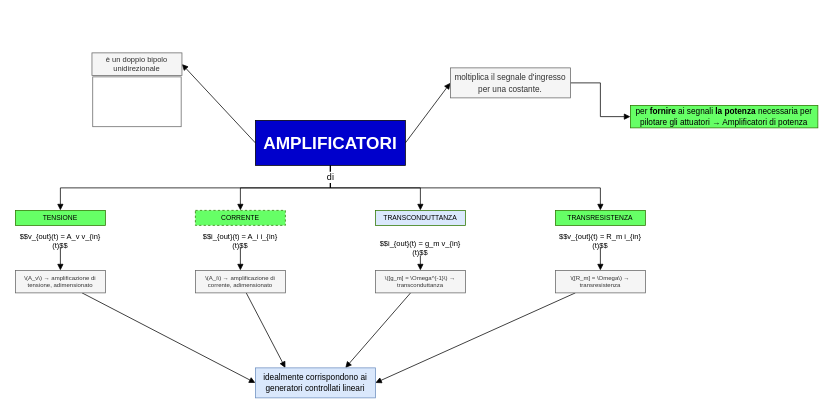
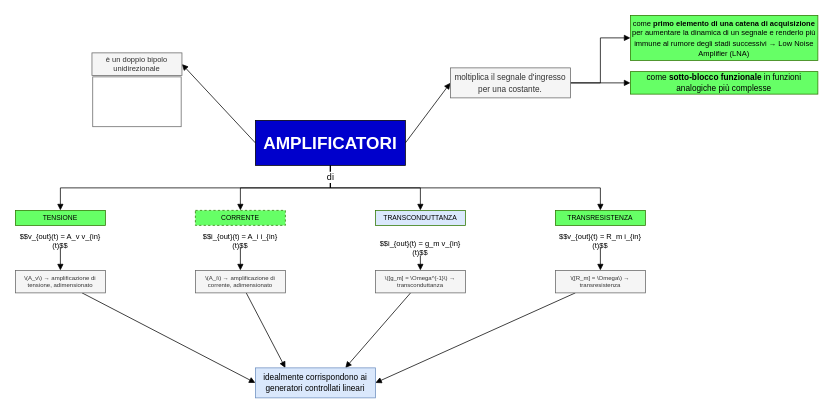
  <mxCell id="0" />
  <mxCell id="1" parent="0" />
  <mxCell id="2" value="" style="edgeStyle=orthogonalEdgeStyle;rounded=0;orthogonalLoop=1;jettySize=auto;html=1;fontSize=23;fontColor=#FFFFFF;endArrow=block;endFill=1;" edge="1" parent="1" source="9" target="10"><mxGeometry relative="1" as="geometry"><Array as="points"><mxPoint x="440" y="250" /><mxPoint x="80" y="250" /></Array></mxGeometry></mxCell>
  <mxCell id="3" style="edgeStyle=orthogonalEdgeStyle;rounded=0;orthogonalLoop=1;jettySize=auto;html=1;entryX=0.5;entryY=0;entryDx=0;entryDy=0;fontSize=23;fontColor=#FFFFFF;endArrow=block;endFill=1;" edge="1" parent="1" source="9" target="11"><mxGeometry relative="1" as="geometry"><Array as="points"><mxPoint x="440" y="250" /><mxPoint x="320" y="250" /></Array></mxGeometry></mxCell>
  <mxCell id="4" style="edgeStyle=orthogonalEdgeStyle;rounded=0;orthogonalLoop=1;jettySize=auto;html=1;entryX=0.5;entryY=0;entryDx=0;entryDy=0;fontSize=23;fontColor=#FFFFFF;endArrow=block;endFill=1;" edge="1" parent="1" source="9" target="12"><mxGeometry relative="1" as="geometry"><Array as="points"><mxPoint x="440" y="250" /><mxPoint x="560" y="250" /></Array></mxGeometry></mxCell>
  <mxCell id="5" style="edgeStyle=orthogonalEdgeStyle;rounded=0;orthogonalLoop=1;jettySize=auto;html=1;entryX=0.5;entryY=0;entryDx=0;entryDy=0;fontSize=23;fontColor=#FFFFFF;endArrow=block;endFill=1;" edge="1" parent="1" target="13"><mxGeometry relative="1" as="geometry"><mxPoint x="440" y="212" as="sourcePoint" /><mxPoint x="800" y="262" as="targetPoint" /><Array as="points"><mxPoint x="440" y="250" /><mxPoint x="800" y="250" /></Array></mxGeometry></mxCell>
  <mxCell id="6" value="di" style="edgeLabel;html=1;align=center;verticalAlign=middle;resizable=0;points=[];fontSize=12;fontColor=#000000;" vertex="1" connectable="0" parent="5"><mxGeometry x="-0.904" y="-1" relative="1" as="geometry"><mxPoint y="2" as="offset" /></mxGeometry></mxCell>
  <mxCell id="7" style="rounded=0;orthogonalLoop=1;jettySize=auto;html=1;entryX=0;entryY=0.5;entryDx=0;entryDy=0;fontSize=11;fontColor=#000000;endArrow=block;endFill=1;exitX=1;exitY=0.5;exitDx=0;exitDy=0;" edge="1" parent="1" source="9" target="18"><mxGeometry relative="1" as="geometry" /></mxCell>
  <mxCell id="8" style="rounded=0;orthogonalLoop=1;jettySize=auto;html=1;entryX=1;entryY=0.5;entryDx=0;entryDy=0;fontSize=10;fontColor=#000000;endArrow=block;endFill=1;exitX=0;exitY=0.5;exitDx=0;exitDy=0;" edge="1" parent="1" source="9" target="22"><mxGeometry relative="1" as="geometry" /></mxCell>
  <mxCell id="9" value="&lt;font color=&quot;#FFFFFF&quot;&gt;&lt;b&gt;&lt;font style=&quot;font-size: 23px;&quot;&gt;AMPLIFICATORI&lt;/font&gt;&lt;/b&gt;&lt;/font&gt;" style="whiteSpace=wrap;html=1;fontSize=9;fillColor=#0000CC;" vertex="1" parent="1"><mxGeometry x="340" y="160" width="200" height="60" as="geometry" /></mxCell>
  <mxCell id="10" value="TENSIONE" style="whiteSpace=wrap;html=1;fontSize=9;fillColor=#66FF66;strokeColor=#2D7600;" vertex="1" parent="1"><mxGeometry x="20" y="280" width="120" height="20" as="geometry" /></mxCell>
  <mxCell id="11" value="CORRENTE" style="whiteSpace=wrap;html=1;fontSize=9;fillColor=#66FF66;strokeColor=#2D7600;dashed=1;" vertex="1" parent="1"><mxGeometry x="260" y="280" width="120" height="20" as="geometry" /></mxCell>
  <mxCell id="12" value="TRANSCONDUTTANZA" style="whiteSpace=wrap;html=1;fontSize=9;fillColor=#dae8fc;strokeColor=#2D7600;" vertex="1" parent="1"><mxGeometry x="500" y="280" width="120" height="20" as="geometry" /></mxCell>
  <mxCell id="13" value="TRANSRESISTENZA" style="whiteSpace=wrap;html=1;fontSize=9;fillColor=#66FF66;strokeColor=#2D7600;" vertex="1" parent="1"><mxGeometry x="740" y="280" width="120" height="20" as="geometry" /></mxCell>
  <mxCell id="14" value="" style="shape=image;verticalLabelPosition=bottom;labelBackgroundColor=default;verticalAlign=top;aspect=fixed;imageAspect=0;image=https://raw.githubusercontent.com/BCPTe/SETM/main/images/06/amplificatore_simbolo_andamento.png;" vertex="1" parent="1"><mxGeometry x="340" y="109.8" width="200" height="48.84" as="geometry" /></mxCell>
- <mxCell id="17" style="edgeStyle=orthogonalEdgeStyle;rounded=0;orthogonalLoop=1;jettySize=auto;html=1;entryX=0;entryY=0.5;entryDx=0;entryDy=0;fontSize=10;fontColor=#000000;endArrow=block;endFill=1;" edge="1" parent="1" source="18" target="21"><mxGeometry relative="1" as="geometry" /></mxCell>
+ <mxCell id="15" style="edgeStyle=orthogonalEdgeStyle;rounded=0;orthogonalLoop=1;jettySize=auto;html=1;entryX=0;entryY=0.5;entryDx=0;entryDy=0;fontSize=10;fontColor=#000000;endArrow=block;endFill=1;" edge="1" parent="1" source="18" target="19"><mxGeometry relative="1" as="geometry" /></mxCell>
+ <mxCell id="16" style="edgeStyle=orthogonalEdgeStyle;rounded=0;orthogonalLoop=1;jettySize=auto;html=1;entryX=0;entryY=0.5;entryDx=0;entryDy=0;fontSize=10;fontColor=#000000;endArrow=block;endFill=1;" edge="1" parent="1" source="18" target="20"><mxGeometry relative="1" as="geometry" /></mxCell>
  <mxCell id="18" value="&lt;div&gt;&lt;font style=&quot;font-size: 11px;&quot;&gt;moltiplica il segnale d'ingresso per una costante.&lt;/font&gt;&lt;/div&gt;" style="whiteSpace=wrap;html=1;fontSize=12;fontColor=#333333;strokeColor=#666666;fillColor=#f5f5f5;" vertex="1" parent="1"><mxGeometry x="600" y="90" width="160" height="40" as="geometry" /></mxCell>
- <mxCell id="21" value="per &lt;b&gt;fornire &lt;/b&gt;ai segnali &lt;b&gt;la potenza&lt;/b&gt; necessaria per pilotare gli attuatori → Amplificatori di potenza" style="whiteSpace=wrap;html=1;fontSize=11;fontColor=#000000;strokeColor=#2D7600;fillColor=#66FF66;" vertex="1" parent="1"><mxGeometry x="840" y="140" width="250" height="30" as="geometry" /></mxCell>
+ <mxCell id="19" value="&lt;font style=&quot;font-size: 10px;&quot;&gt;come &lt;b&gt;primo elemento di una catena di acquisizione&lt;/b&gt; per aumentare la dinamica di un segnale e renderlo più immune al rumore degli stadi successivi → Low Noise Amplifier (LNA)&lt;br&gt;&lt;/font&gt;" style="whiteSpace=wrap;html=1;fontSize=11;fontColor=#000000;strokeColor=#2D7600;fillColor=#66FF66;" vertex="1" parent="1"><mxGeometry x="840" y="20" width="250" height="60" as="geometry" /></mxCell>
+ <mxCell id="20" value="&lt;div&gt;come &lt;b&gt;sotto-blocco funzionale&lt;/b&gt; in funzioni analogiche più complesse&lt;/div&gt;" style="whiteSpace=wrap;html=1;fontSize=11;fontColor=#000000;strokeColor=#2D7600;fillColor=#66FF66;" vertex="1" parent="1"><mxGeometry x="840" y="95" width="250" height="30" as="geometry" /></mxCell>
  <mxCell id="22" value="è un doppio bipolo unidirezionale" style="whiteSpace=wrap;html=1;fontSize=10;fontColor=#333333;strokeColor=#666666;fillColor=#f5f5f5;" vertex="1" parent="1"><mxGeometry x="122.11" y="70" width="120" height="30" as="geometry" /></mxCell>
  <mxCell id="23" value="" style="shape=image;verticalLabelPosition=bottom;labelBackgroundColor=default;verticalAlign=top;aspect=fixed;imageAspect=0;image=https://raw.githubusercontent.com/BCPTe/SETM/main/images/06/amplificatore_simbolo_circuitale.png;imageBorder=#666666;sketch=0;" vertex="1" parent="1"><mxGeometry x="123.16" y="102" width="117.89" height="66.44" as="geometry" /></mxCell>
  <mxCell id="24" style="edgeStyle=none;rounded=0;orthogonalLoop=1;jettySize=auto;html=1;entryX=0.5;entryY=0;entryDx=0;entryDy=0;fontSize=8;fontColor=#000000;endArrow=block;endFill=1;" edge="1" parent="1" source="25" target="39"><mxGeometry relative="1" as="geometry" /></mxCell>
  <mxCell id="25" value="&lt;div style=&quot;font-size: 10px;&quot;&gt;$$v_{out}(t) = R_m i_{in}(t)$$&lt;/div&gt;" style="text;whiteSpace=wrap;html=1;fontSize=10;fontColor=#000000;verticalAlign=middle;align=center;" vertex="1" parent="1"><mxGeometry x="740" y="310" width="120" height="20" as="geometry" /></mxCell>
  <mxCell id="26" style="edgeStyle=none;rounded=0;orthogonalLoop=1;jettySize=auto;html=1;entryX=0.5;entryY=0;entryDx=0;entryDy=0;fontSize=8;fontColor=#000000;endArrow=block;endFill=1;" edge="1" parent="1" source="27" target="33"><mxGeometry relative="1" as="geometry" /></mxCell>
  <mxCell id="27" value="$$i_{out}(t) = A_i i_{in}(t)$$" style="text;whiteSpace=wrap;html=1;fontSize=10;fontColor=#000000;verticalAlign=middle;align=center;" vertex="1" parent="1"><mxGeometry x="260" y="310" width="120" height="20" as="geometry" /></mxCell>
  <mxCell id="28" style="edgeStyle=none;rounded=0;orthogonalLoop=1;jettySize=auto;html=1;entryX=0.5;entryY=0;entryDx=0;entryDy=0;fontSize=8;fontColor=#000000;endArrow=block;endFill=1;" edge="1" parent="1" source="29" target="35"><mxGeometry relative="1" as="geometry" /></mxCell>
  <mxCell id="29" value="$$i_{out}(t) = g_m v_{in}(t)$$" style="text;whiteSpace=wrap;html=1;fontSize=10;fontColor=#000000;verticalAlign=middle;align=center;" vertex="1" parent="1"><mxGeometry x="500" y="320" width="120" height="20" as="geometry" /></mxCell>
  <mxCell id="30" style="edgeStyle=none;rounded=0;orthogonalLoop=1;jettySize=auto;html=1;entryX=0;entryY=0.5;entryDx=0;entryDy=0;fontSize=8;fontColor=#000000;endArrow=block;endFill=1;" edge="1" parent="1" source="31" target="40"><mxGeometry relative="1" as="geometry" /></mxCell>
  <mxCell id="31" value="\(A_v\) → amplificazione di tensione, adimensionato" style="whiteSpace=wrap;html=1;sketch=0;fontSize=8;fontColor=#333333;strokeColor=#666666;fillColor=#f5f5f5;" vertex="1" parent="1"><mxGeometry x="20" y="360" width="120" height="30" as="geometry" /></mxCell>
  <mxCell id="32" style="edgeStyle=none;rounded=0;orthogonalLoop=1;jettySize=auto;html=1;entryX=0.25;entryY=0;entryDx=0;entryDy=0;fontSize=8;fontColor=#000000;endArrow=block;endFill=1;" edge="1" parent="1" source="33" target="40"><mxGeometry relative="1" as="geometry" /></mxCell>
  <mxCell id="33" value="\(A_i\) → amplificazione di corrente, adimensionato" style="whiteSpace=wrap;html=1;sketch=0;fontSize=8;fontColor=#333333;strokeColor=#666666;fillColor=#f5f5f5;" vertex="1" parent="1"><mxGeometry x="260" y="360" width="120" height="30" as="geometry" /></mxCell>
  <mxCell id="34" style="edgeStyle=none;rounded=0;orthogonalLoop=1;jettySize=auto;html=1;fontSize=8;fontColor=#000000;endArrow=block;endFill=1;entryX=0.75;entryY=0;entryDx=0;entryDy=0;" edge="1" parent="1" source="35" target="40"><mxGeometry relative="1" as="geometry" /></mxCell>
  <mxCell id="35" value="\([g_m] = \Omega^{-1}\) → transconduttanza" style="whiteSpace=wrap;html=1;sketch=0;fontSize=8;fontColor=#333333;strokeColor=#666666;fillColor=#f5f5f5;" vertex="1" parent="1"><mxGeometry x="500" y="360" width="120" height="30" as="geometry" /></mxCell>
  <mxCell id="36" style="edgeStyle=none;rounded=0;orthogonalLoop=1;jettySize=auto;html=1;entryX=0.5;entryY=0;entryDx=0;entryDy=0;fontSize=8;fontColor=#000000;endArrow=block;endFill=1;" edge="1" parent="1" source="37" target="31"><mxGeometry relative="1" as="geometry" /></mxCell>
  <mxCell id="37" value="&lt;div style=&quot;font-size: 10px;&quot;&gt;$$v_{out}(t) = A_v v_{in}(t)$$&lt;/div&gt;" style="text;whiteSpace=wrap;html=1;fontSize=10;fontColor=#000000;verticalAlign=middle;align=center;" vertex="1" parent="1"><mxGeometry x="20" y="310" width="120" height="20" as="geometry" /></mxCell>
  <mxCell id="38" style="edgeStyle=none;rounded=0;orthogonalLoop=1;jettySize=auto;html=1;entryX=1;entryY=0.5;entryDx=0;entryDy=0;fontSize=8;fontColor=#000000;endArrow=block;endFill=1;" edge="1" parent="1" source="39" target="40"><mxGeometry relative="1" as="geometry" /></mxCell>
  <mxCell id="39" value="\([R_m] = \Omega\) → transresistenza" style="whiteSpace=wrap;html=1;sketch=0;fontSize=8;fontColor=#333333;strokeColor=#666666;fillColor=#f5f5f5;" vertex="1" parent="1"><mxGeometry x="740" y="360" width="120" height="30" as="geometry" /></mxCell>
  <mxCell id="40" value="&lt;div style=&quot;font-size: 11px;&quot;&gt;&lt;font style=&quot;font-size: 11px;&quot;&gt;idealmente corrispondono ai generatori controllati lineari&lt;/font&gt;&lt;/div&gt;" style="whiteSpace=wrap;html=1;sketch=0;fontSize=8;strokeColor=#6c8ebf;fillColor=#dae8fc;" vertex="1" parent="1"><mxGeometry x="340" y="490" width="160" height="40" as="geometry" /></mxCell>
